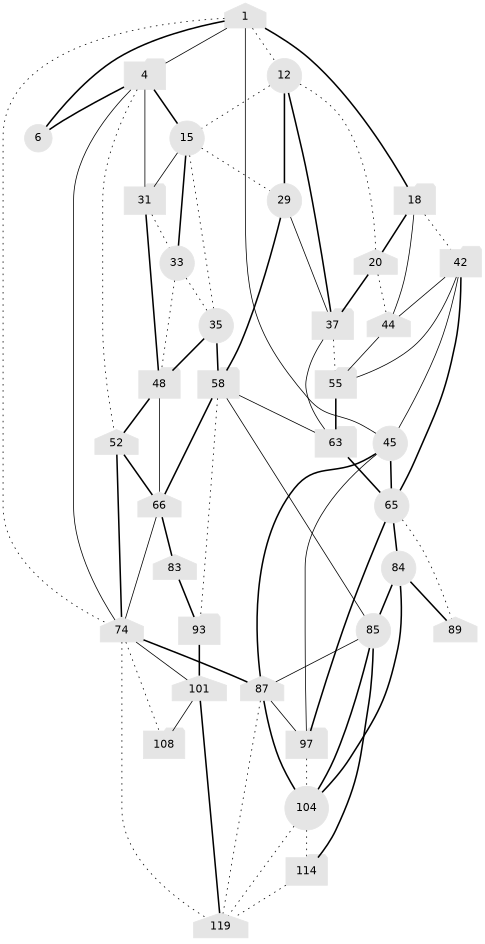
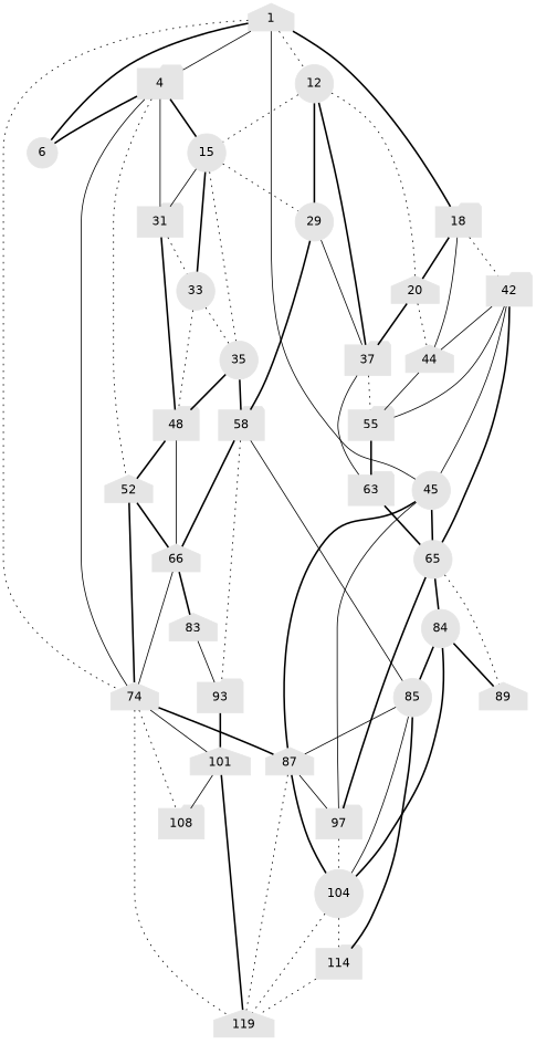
  graph {
    fontname="DejaVu Sans"
    node [color=gray90 fontname="DejaVu Sans" shape=folder style=filled]
    edge [fontname="DejaVu Sans" style=bold]
    1 [shape=house super="+2+7"]
    4 [super="+5+23"]
    6 [shape=circle]
    12 [shape=circle super="+17+13"]
    18 [super="+22+19"]
    45 [shape=circle super="+46+80"]
    74 [shape=house super="+75+103"]
    15 [shape=circle super="+16+26"]
    31 [super="+34"]
    52 [shape=house super="+53"]
    20 [shape=house super="+40"]
    29 [shape=circle super="+39"]
    37 [super="+38+41"]
    42 [super="+43"]
    44 [shape=house super="+47"]
    65 [shape=circle super="+76"]
    87 [shape=house super="+116+88"]
    97 [super="+99+98"]
    101 [shape=house super="+102+111"]
    108
    119 [shape=house super="+120"]
    33 [shape=circle super="+36"]
    35 [shape=circle super="+60"]
    48 [super="+51"]
    66 [shape=house super="+67+71"]
    58 [super="+59"]
    55 [super="+56"]
    63 [super="+64"]
    85 [shape=circle super="+91"]
    93 [super="+94"]
    84 [shape=circle super="+90"]
    89 [shape=house]
    104 [shape=circle super="+118+105"]
    83 [shape=house]
    114 [super="+115"]
    1 -- 4 [style=solid]
    1 -- 6
    1 -- 12 [style=dotted weight=2]
    1 -- 18
    1 -- 45 [style=solid]
    1 -- 74 [style=dotted]
    4 -- 6
    4 -- 74 [style=solid]
    4 -- 15 [weight=2]
    4 -- 31 [style=solid]
    4 -- 52 [style=dotted]
    12 -- 15 [style=dotted]
    12 -- 20 [style=dotted]
    12 -- 29
    12 -- 37
    18 -- 20
    18 -- 42 [style=dotted]
    18 -- 44 [style=solid]
    45 -- 65 [weight=2]
    45 -- 87
    45 -- 97 [style=solid]
    74 -- 87
    74 -- 101 [style=solid]
    74 -- 108 [style=dotted]
    74 -- 119 [style=dotted weight=2]
    15 -- 31 [style=solid]
    15 -- 29 [style=dotted]
    15 -- 33
    15 -- 35 [style=dotted]
    31 -- 33 [style=dotted]
    31 -- 48
    52 -- 74
    52 -- 66 [weight=2]
    20 -- 37
    20 -- 44 [style=dotted]
    29 -- 37 [style=solid]
    29 -- 58
    37 -- 55 [style=dotted]
    37 -- 63 [style=solid]
    42 -- 45 [style=solid]
    42 -- 44 [style=solid]
    42 -- 65
    42 -- 55 [style=solid]
    44 -- 55 [style=solid]
    65 -- 97
    65 -- 84
    65 -- 89 [style=dotted weight=2]
    87 -- 97 [style=solid weight=2]
    87 -- 119 [style=dotted]
    87 -- 104
    97 -- 104 [style=dotted]
    101 -- 108 [style=solid]
    101 -- 119
    33 -- 35 [style=dotted]
    33 -- 48 [style=dotted]
    35 -- 48
    35 -- 58
    48 -- 52
    48 -- 66 [style=solid]
    66 -- 74 [style=solid]
    66 -- 83 [weight=2]
    58 -- 66
-   58 -- 63 [style=solid]
    58 -- 85 [style=solid]
    58 -- 93 [style=dotted]
    55 -- 63 [weight=2]
    63 -- 65
    85 -- 87 [style=solid]
-   85 -- 104
+   85 -- 104 [style=solid]
    85 -- 114
    93 -- 101 [weight=2]
    84 -- 85
    84 -- 89
    84 -- 104
    104 -- 119 [style=dotted]
    104 -- 114 [style=dotted]
-   83 -- 93
+   83 -- 93 [style=solid]
    114 -- 119 [style=dotted]
  }
